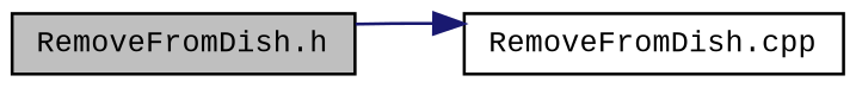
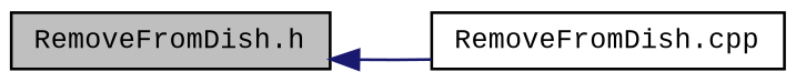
  digraph {
    rankdir=LR
    fontname="Liberation Mono"
    node [color=black fontname="Liberation Mono" fontsize=10 shape=record style=filled]
    n1 [fillcolor=grey75 fontcolor=black height=0.2 label="RemoveFromDish.h" width=0.4]
    n2 [fillcolor=white height=0.2 label="RemoveFromDish.cpp" width=0.4]
-   n2 -> n1 [color=midnightblue dir=back fontname="Liberation Mono" fontsize=10 labelfontname=Helvetica labelfontsize=10 style=solid]
+   n1 -> n2 [color=midnightblue dir=back fontname="Liberation Mono" fontsize=10 labelfontname=Helvetica labelfontsize=10 style=solid]
  }
